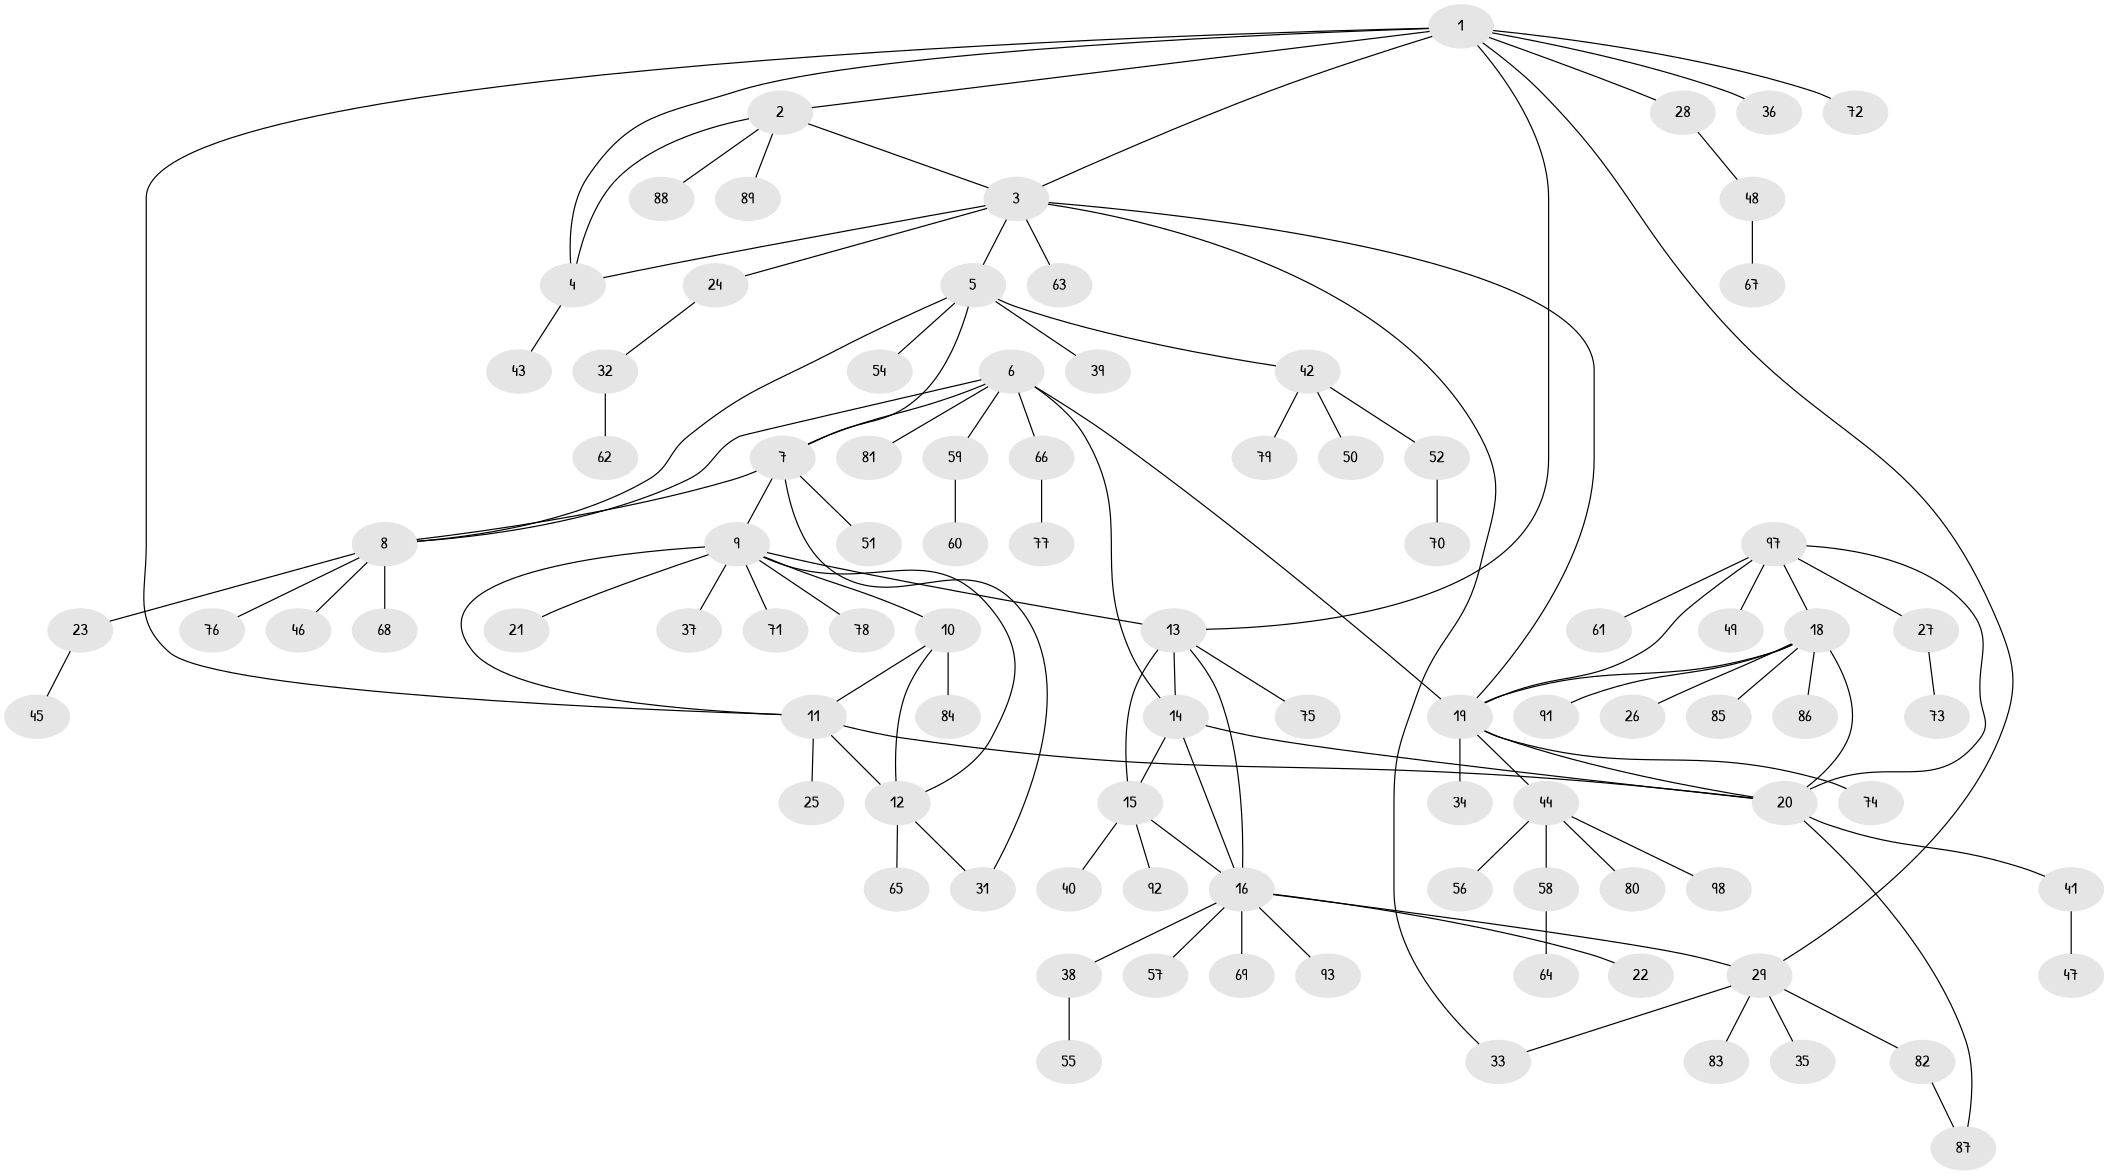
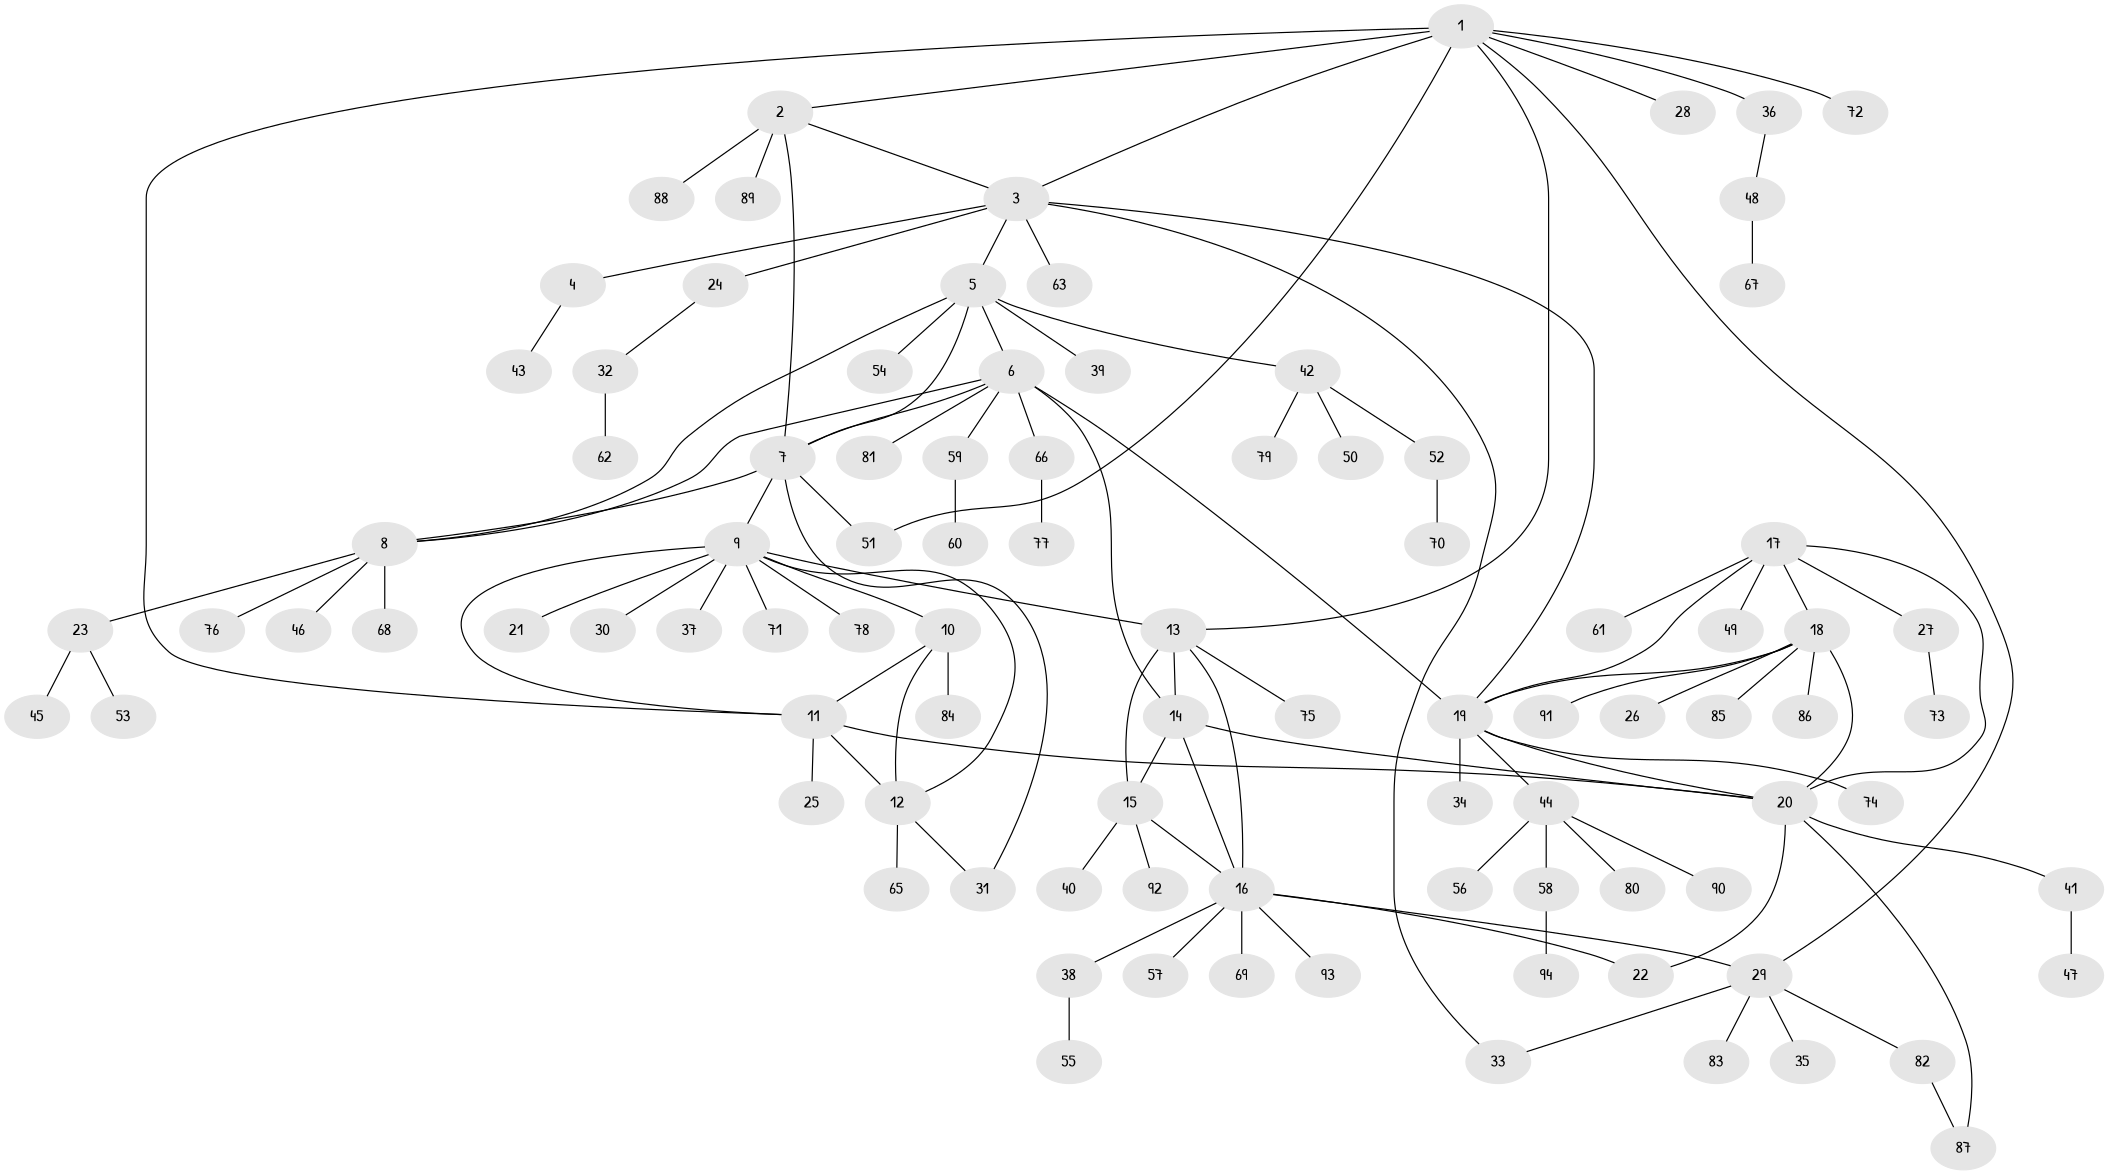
  graph {
    fontname="Patrick Hand"
    node [color=gray90 fontname="Patrick Hand" style=filled]
    edge [fontname="Patrick Hand"]
    1
    2
    3
    4
    11
    13
    28
    29
    36
    72
    88
    89
    5
    19
    24
    33
    63
    43
    12
    20
    25
    14
    15
    16
    75
    48
    35
    82
    83
    6
    7
    8
    39
    42
    54
    34
    44
    74
    32
    59
    66
    81
    9
    31
    51
    23
    46
    68
    76
    50
    52
    79
    60
    77
    10
    21
+   30
    37
    71
    78
    45
+   53
    84
    65
    22
    41
    87
    40
    92
    38
    57
    69
    93
    55
-   17 [label=97]
+   17
    18
    27
    49
    61
    26
    85
    86
    91
    73
    56
    58
    80
-   90 [label=98]
+   90
    47
    62
    67
    70
-   64
+   64 [label=94]
    1 -- 2
    1 -- 3
-   1 -- 4
+   1 -- 51
    1 -- 11
    1 -- 13
    1 -- 28
    1 -- 29
    1 -- 36
    1 -- 72
    2 -- 3
-   2 -- 4
+   2 -- 7
    2 -- 88
    2 -- 89
    3 -- 4
    3 -- 5
    3 -- 19
    3 -- 24
    3 -- 33
    3 -- 63
    4 -- 43
    11 -- 12
    11 -- 20
    11 -- 25
    13 -- 14
    13 -- 15
    13 -- 16
    13 -- 75
-   28 -- 48
+   36 -- 48
    29 -- 33
    29 -- 35
    29 -- 82
    29 -- 83
+   5 -- 6
    5 -- 7
    5 -- 8
    5 -- 39
    5 -- 42
    5 -- 54
    19 -- 20
    19 -- 34
    19 -- 44
    19 -- 74
    24 -- 32
    12 -- 31
    12 -- 65
+   20 -- 22
    20 -- 41
    20 -- 87
    14 -- 20
    14 -- 15
    14 -- 16
    15 -- 16
    15 -- 40
    15 -- 92
    16 -- 29
    16 -- 22
    16 -- 38
    16 -- 57
    16 -- 69
    16 -- 93
    48 -- 67
    82 -- 87
    6 -- 19
    6 -- 14
    6 -- 7
    6 -- 8
    6 -- 59
    6 -- 66
    6 -- 81
    7 -- 8
    7 -- 9
    7 -- 31
    7 -- 51
    8 -- 23
    8 -- 46
    8 -- 68
    8 -- 76
    42 -- 50
    42 -- 52
    42 -- 79
    44 -- 56
    44 -- 58
    44 -- 80
    44 -- 90
    32 -- 62
    59 -- 60
    66 -- 77
    9 -- 11
    9 -- 13
    9 -- 12
    9 -- 10
    9 -- 21
+   9 -- 30
    9 -- 37
    9 -- 71
    9 -- 78
    23 -- 45
+   23 -- 53
    52 -- 70
    10 -- 11
    10 -- 12
    10 -- 84
    41 -- 47
    38 -- 55
    17 -- 19
    17 -- 20
    17 -- 18
    17 -- 27
    17 -- 49
    17 -- 61
    18 -- 19
    18 -- 20
    18 -- 26
    18 -- 85
    18 -- 86
    18 -- 91
    27 -- 73
    58 -- 64
  }
